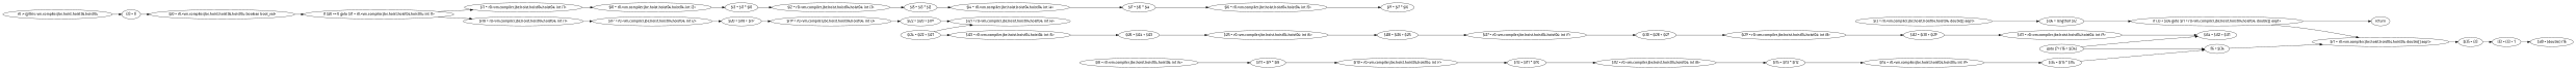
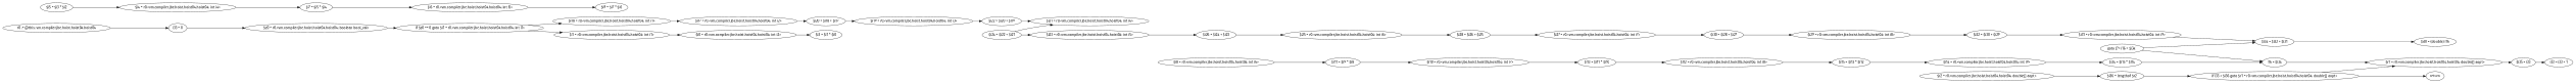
  digraph {
    fontname="Fira Sans"
    rankdir=LR
    node [fontname="Fira Sans"]
    edge [fontname="Fira Sans"]
    "r0 := @this: vm.compiler.jbe.hoist.hoist04.hoist04"
    "i33 = 0"
    "$z0 = r0.<vm.compiler.jbe.hoist.hoist04.hoist04: boolean bool_val>"
    "if $z0 == 0 goto $i1 = r0.<vm.compiler.jbe.hoist.hoist04.hoist04: int i1>"
    "$i18 = r0.<vm.compiler.jbe.hoist.hoist04.hoist04: int i1>"
    "$i1 = r0.<vm.compiler.jbe.hoist.hoist04.hoist04: int i1>"
    "$i17 = r0.<vm.compiler.jbe.hoist.hoist04.hoist04: int i2>"
    "$i0 = r0.<vm.compiler.jbe.hoist.hoist04.hoist04: int i2>"
    "$i20 = $i18 + $i17"
    "$i19 = r0.<vm.compiler.jbe.hoist.hoist04.hoist04: int i3>"
    "$i22 = $i20 + $i19"
    "$i21 = r0.<vm.compiler.jbe.hoist.hoist04.hoist04: int i4>"
    "$i24 = $i22 + $i21"
    "$i23 = r0.<vm.compiler.jbe.hoist.hoist04.hoist04: int i5>"
    "$i26 = $i24 + $i23"
    "$i25 = r0.<vm.compiler.jbe.hoist.hoist04.hoist04: int i6>"
    "$i28 = $i26 + $i25"
    "$i27 = r0.<vm.compiler.jbe.hoist.hoist04.hoist04: int i7>"
    "$i30 = $i28 + $i27"
    "$i29 = r0.<vm.compiler.jbe.hoist.hoist04.hoist04: int i8>"
    "$i32 = $i30 + $i29"
    "$i31 = r0.<vm.compiler.jbe.hoist.hoist04.hoist04: int i9>"
    "$i34 = $i32 + $i31"
    "goto [?= i16 = $i34]"
    "i16 = $i34"
    "$r1 = r0.<vm.compiler.jbe.hoist.hoist04.hoist04: double[] aopt>"
    "$i3 = $i1 * $i0"
-   "$i2 = r0.<vm.compiler.jbe.hoist.hoist04.hoist04: int i3>"
    "$i5 = $i3 * $i2"
    "$i4 = r0.<vm.compiler.jbe.hoist.hoist04.hoist04: int i4>"
    "$i7 = $i5 * $i4"
    "$i6 = r0.<vm.compiler.jbe.hoist.hoist04.hoist04: int i5>"
    "$i9 = $i7 * $i6"
    "$i8 = r0.<vm.compiler.jbe.hoist.hoist04.hoist04: int i6>"
    "$i11 = $i9 * $i8"
    "$i10 = r0.<vm.compiler.jbe.hoist.hoist04.hoist04: int i7>"
    "$i13 = $i11 * $i10"
    "$i12 = r0.<vm.compiler.jbe.hoist.hoist04.hoist04: int i8>"
    "$i15 = $i13 * $i12"
    "$i14 = r0.<vm.compiler.jbe.hoist.hoist04.hoist04: int i9>"
    "$i34 = $i15 * $i14"
    "$i35 = i33"
    "i33 = i33 + 1"
    "$d0 = (double) i16"
    "$r2 = r0.<vm.compiler.jbe.hoist.hoist04.hoist04: double[] aopt>"
    "$i36 = lengthof $r2"
    "if i33 < $i36 goto $r1 = r0.<vm.compiler.jbe.hoist.hoist04.hoist04: double[] aopt>"
    return
    "r0 := @this: vm.compiler.jbe.hoist.hoist04.hoist04" -> "i33 = 0"
    "i33 = 0" -> "$z0 = r0.<vm.compiler.jbe.hoist.hoist04.hoist04: boolean bool_val>"
    "$z0 = r0.<vm.compiler.jbe.hoist.hoist04.hoist04: boolean bool_val>" -> "if $z0 == 0 goto $i1 = r0.<vm.compiler.jbe.hoist.hoist04.hoist04: int i1>"
    "if $z0 == 0 goto $i1 = r0.<vm.compiler.jbe.hoist.hoist04.hoist04: int i1>" -> "$i18 = r0.<vm.compiler.jbe.hoist.hoist04.hoist04: int i1>"
    "if $z0 == 0 goto $i1 = r0.<vm.compiler.jbe.hoist.hoist04.hoist04: int i1>" -> "$i1 = r0.<vm.compiler.jbe.hoist.hoist04.hoist04: int i1>"
    "$i18 = r0.<vm.compiler.jbe.hoist.hoist04.hoist04: int i1>" -> "$i17 = r0.<vm.compiler.jbe.hoist.hoist04.hoist04: int i2>"
    "$i1 = r0.<vm.compiler.jbe.hoist.hoist04.hoist04: int i1>" -> "$i0 = r0.<vm.compiler.jbe.hoist.hoist04.hoist04: int i2>"
    "$i17 = r0.<vm.compiler.jbe.hoist.hoist04.hoist04: int i2>" -> "$i20 = $i18 + $i17"
    "$i0 = r0.<vm.compiler.jbe.hoist.hoist04.hoist04: int i2>" -> "$i3 = $i1 * $i0"
    "$i20 = $i18 + $i17" -> "$i19 = r0.<vm.compiler.jbe.hoist.hoist04.hoist04: int i3>"
    "$i19 = r0.<vm.compiler.jbe.hoist.hoist04.hoist04: int i3>" -> "$i22 = $i20 + $i19"
    "$i22 = $i20 + $i19" -> "$i21 = r0.<vm.compiler.jbe.hoist.hoist04.hoist04: int i4>"
    "$i24 = $i22 + $i21" -> "$i21 = r0.<vm.compiler.jbe.hoist.hoist04.hoist04: int i4>"
    "$i24 = $i22 + $i21" -> "$i23 = r0.<vm.compiler.jbe.hoist.hoist04.hoist04: int i5>"
    "$i23 = r0.<vm.compiler.jbe.hoist.hoist04.hoist04: int i5>" -> "$i26 = $i24 + $i23"
    "$i26 = $i24 + $i23" -> "$i25 = r0.<vm.compiler.jbe.hoist.hoist04.hoist04: int i6>"
    "$i25 = r0.<vm.compiler.jbe.hoist.hoist04.hoist04: int i6>" -> "$i28 = $i26 + $i25"
    "$i28 = $i26 + $i25" -> "$i27 = r0.<vm.compiler.jbe.hoist.hoist04.hoist04: int i7>"
    "$i27 = r0.<vm.compiler.jbe.hoist.hoist04.hoist04: int i7>" -> "$i30 = $i28 + $i27"
    "$i30 = $i28 + $i27" -> "$i29 = r0.<vm.compiler.jbe.hoist.hoist04.hoist04: int i8>"
    "$i29 = r0.<vm.compiler.jbe.hoist.hoist04.hoist04: int i8>" -> "$i32 = $i30 + $i29"
    "$i32 = $i30 + $i29" -> "$i31 = r0.<vm.compiler.jbe.hoist.hoist04.hoist04: int i9>"
    "$i31 = r0.<vm.compiler.jbe.hoist.hoist04.hoist04: int i9>" -> "$i34 = $i32 + $i31"
    "goto [?= i16 = $i34]" -> "$i34 = $i32 + $i31"
    "goto [?= i16 = $i34]" -> "i16 = $i34"
    "i16 = $i34" -> "$r1 = r0.<vm.compiler.jbe.hoist.hoist04.hoist04: double[] aopt>"
    "$r1 = r0.<vm.compiler.jbe.hoist.hoist04.hoist04: double[] aopt>" -> "$i35 = i33"
-   "$i3 = $i1 * $i0" -> "$i2 = r0.<vm.compiler.jbe.hoist.hoist04.hoist04: int i3>"
-   "$i2 = r0.<vm.compiler.jbe.hoist.hoist04.hoist04: int i3>" -> "$i5 = $i3 * $i2"
    "$i5 = $i3 * $i2" -> "$i4 = r0.<vm.compiler.jbe.hoist.hoist04.hoist04: int i4>"
    "$i4 = r0.<vm.compiler.jbe.hoist.hoist04.hoist04: int i4>" -> "$i7 = $i5 * $i4"
    "$i7 = $i5 * $i4" -> "$i6 = r0.<vm.compiler.jbe.hoist.hoist04.hoist04: int i5>"
    "$i6 = r0.<vm.compiler.jbe.hoist.hoist04.hoist04: int i5>" -> "$i9 = $i7 * $i6"
    "$i8 = r0.<vm.compiler.jbe.hoist.hoist04.hoist04: int i6>" -> "$i11 = $i9 * $i8"
    "$i11 = $i9 * $i8" -> "$i10 = r0.<vm.compiler.jbe.hoist.hoist04.hoist04: int i7>"
    "$i10 = r0.<vm.compiler.jbe.hoist.hoist04.hoist04: int i7>" -> "$i13 = $i11 * $i10"
    "$i13 = $i11 * $i10" -> "$i12 = r0.<vm.compiler.jbe.hoist.hoist04.hoist04: int i8>"
    "$i12 = r0.<vm.compiler.jbe.hoist.hoist04.hoist04: int i8>" -> "$i15 = $i13 * $i12"
    "$i15 = $i13 * $i12" -> "$i14 = r0.<vm.compiler.jbe.hoist.hoist04.hoist04: int i9>"
    "$i14 = r0.<vm.compiler.jbe.hoist.hoist04.hoist04: int i9>" -> "$i34 = $i15 * $i14"
    "$i34 = $i15 * $i14" -> "i16 = $i34"
    "$i35 = i33" -> "i33 = i33 + 1"
-   "i33 = i33 + 1" -> "$d0 = (double) i16"
+   "$i34 = $i32 + $i31" -> "$d0 = (double) i16"
    "$r2 = r0.<vm.compiler.jbe.hoist.hoist04.hoist04: double[] aopt>" -> "$i36 = lengthof $r2"
    "$i36 = lengthof $r2" -> "if i33 < $i36 goto $r1 = r0.<vm.compiler.jbe.hoist.hoist04.hoist04: double[] aopt>"
    "if i33 < $i36 goto $r1 = r0.<vm.compiler.jbe.hoist.hoist04.hoist04: double[] aopt>" -> "$r1 = r0.<vm.compiler.jbe.hoist.hoist04.hoist04: double[] aopt>"
    "if i33 < $i36 goto $r1 = r0.<vm.compiler.jbe.hoist.hoist04.hoist04: double[] aopt>" -> return
  }
